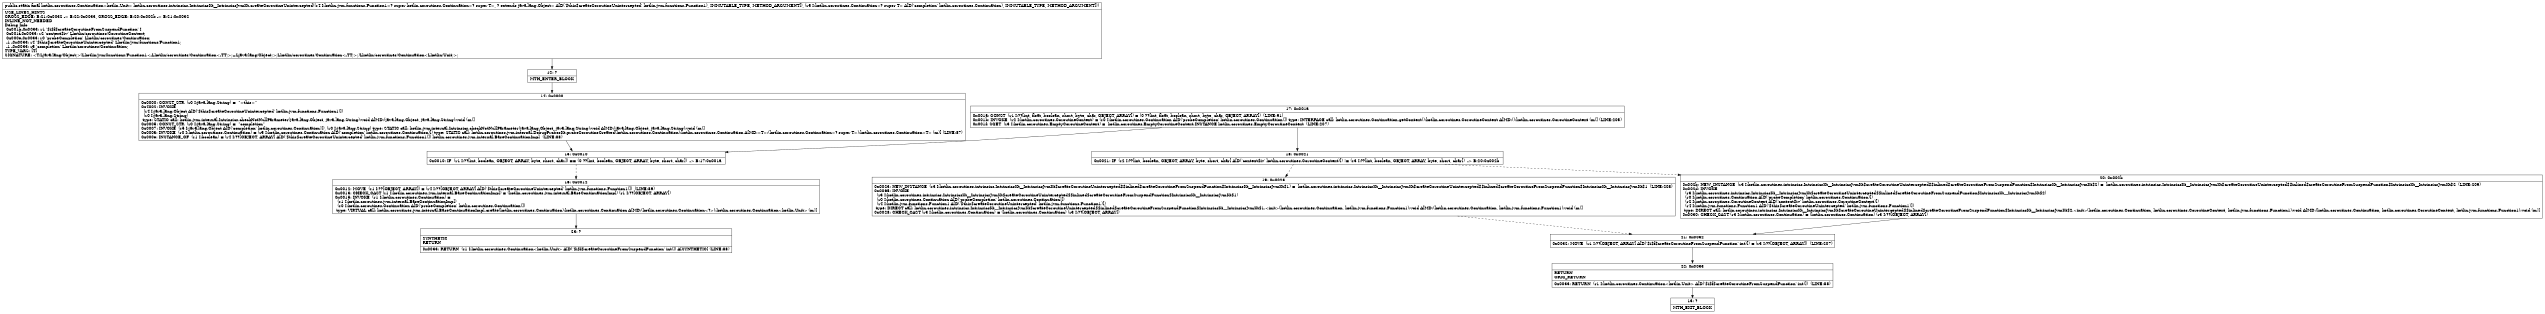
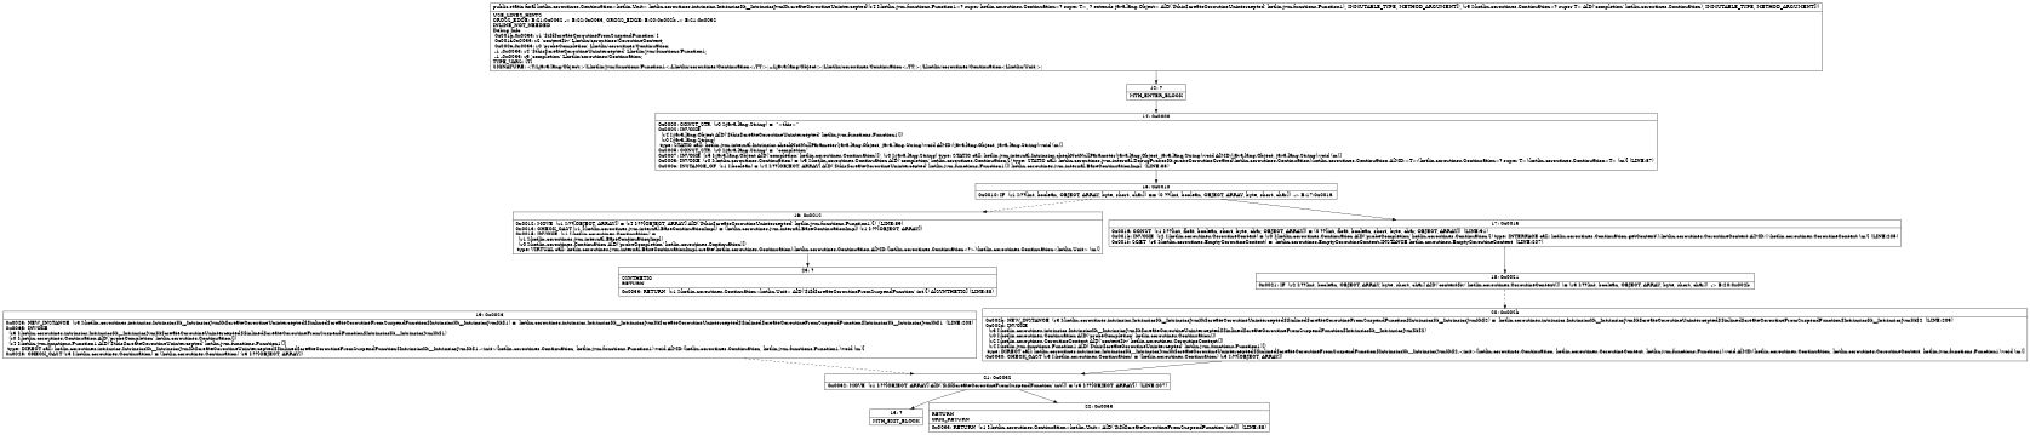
  digraph {
    node [shape=record]
    n1 [label="{12\:\ ?|MTH_ENTER_BLOCK\l}"]
-   n2 [label="{14\:\ 0x0000|0x0000: CONST_STR  (r0 I:java.lang.String) =  \"\<this\>\" \l0x4002: INVOKE  \l  (r4 I:java.lang.Object A[D('$this$createCoroutineUnintercepted' kotlin.jvm.functions.Function1)])\l  (r0 I:java.lang.String)\l type: STATIC call: kotlin.jvm.internal.Intrinsics.checkNotNullParameter(java.lang.Object, java.lang.String):void A[MD:(java.lang.Object, java.lang.String):void (m)]\l0x0005: CONST_STR  (r0 I:java.lang.String) =  \"completion\" \l0x0007: INVOKE  (r5 I:java.lang.Object A[D('completion' kotlin.coroutines.Continuation)]), (r0 I:java.lang.String) type: STATIC call: kotlin.jvm.internal.Intrinsics.checkNotNullParameter(java.lang.Object, java.lang.String):void A[MD:(java.lang.Object, java.lang.String):void (m)]\l0x000a: INVOKE  (r0 I:kotlin.coroutines.Continuation) = (r5 I:kotlin.coroutines.Continuation A[D('completion' kotlin.coroutines.Continuation)]) type: STATIC call: kotlin.coroutines.jvm.internal.DebugProbesKt.probeCoroutineCreated(kotlin.coroutines.Continuation):kotlin.coroutines.Continuation A[MD:\<T\>:(kotlin.coroutines.Continuation\<? super T\>):kotlin.coroutines.Continuation\<T\> (m)] (LINE:87)\l0x000e: INSTANCE_OF  (r1 I:boolean) = (r4 I:??[OBJECT, ARRAY] A[D('$this$createCoroutineUnintercepted' kotlin.jvm.functions.Function1)]) kotlin.coroutines.jvm.internal.BaseContinuationImpl  (LINE:88)\l}"]
+   n2 [label="{14\:\ 0x0000|0x0000: CONST_STR  (r0 I:java.lang.String) =  \"\<this\>\" \l0x0002: INVOKE  \l  (r4 I:java.lang.Object A[D('$this$createCoroutineUnintercepted' kotlin.jvm.functions.Function1)])\l  (r0 I:java.lang.String)\l type: STATIC call: kotlin.jvm.internal.Intrinsics.checkNotNullParameter(java.lang.Object, java.lang.String):void A[MD:(java.lang.Object, java.lang.String):void (m)]\l0x0005: CONST_STR  (r0 I:java.lang.String) =  \"completion\" \l0x0007: INVOKE  (r5 I:java.lang.Object A[D('completion' kotlin.coroutines.Continuation)]), (r0 I:java.lang.String) type: STATIC call: kotlin.jvm.internal.Intrinsics.checkNotNullParameter(java.lang.Object, java.lang.String):void A[MD:(java.lang.Object, java.lang.String):void (m)]\l0x000a: INVOKE  (r0 I:kotlin.coroutines.Continuation) = (r5 I:kotlin.coroutines.Continuation A[D('completion' kotlin.coroutines.Continuation)]) type: STATIC call: kotlin.coroutines.jvm.internal.DebugProbesKt.probeCoroutineCreated(kotlin.coroutines.Continuation):kotlin.coroutines.Continuation A[MD:\<T\>:(kotlin.coroutines.Continuation\<? super T\>):kotlin.coroutines.Continuation\<T\> (m)] (LINE:87)\l0x000e: INSTANCE_OF  (r1 I:boolean) = (r4 I:??[OBJECT, ARRAY] A[D('$this$createCoroutineUnintercepted' kotlin.jvm.functions.Function1)]) kotlin.coroutines.jvm.internal.BaseContinuationImpl  (LINE:88)\l}"]
    n3 [label="{15\:\ 0x0010|0x0010: IF  (r1 I:??[int, boolean, OBJECT, ARRAY, byte, short, char]) == (0 ??[int, boolean, OBJECT, ARRAY, byte, short, char])  \-\> B:17:0x001a \l}"]
    n4 [label="{16\:\ 0x0012|0x0012: MOVE  (r1 I:??[OBJECT, ARRAY]) = (r4 I:??[OBJECT, ARRAY] A[D('$this$createCoroutineUnintercepted' kotlin.jvm.functions.Function1)])  (LINE:89)\l0x0013: CHECK_CAST (r1 I:kotlin.coroutines.jvm.internal.BaseContinuationImpl) = (kotlin.coroutines.jvm.internal.BaseContinuationImpl) (r1 I:??[OBJECT, ARRAY]) \l0x0015: INVOKE  (r1 I:kotlin.coroutines.Continuation) = \l  (r1 I:kotlin.coroutines.jvm.internal.BaseContinuationImpl)\l  (r0 I:kotlin.coroutines.Continuation A[D('probeCompletion' kotlin.coroutines.Continuation)])\l type: VIRTUAL call: kotlin.coroutines.jvm.internal.BaseContinuationImpl.create(kotlin.coroutines.Continuation):kotlin.coroutines.Continuation A[MD:(kotlin.coroutines.Continuation\<?\>):kotlin.coroutines.Continuation\<kotlin.Unit\> (m)]\l}"]
    n5 [label="{17\:\ 0x001a|0x001a: CONST  (r1 I:??[int, float, boolean, short, byte, char, OBJECT, ARRAY]) = (0 ??[int, float, boolean, short, byte, char, OBJECT, ARRAY])  (LINE:91)\l0x001b: INVOKE  (r2 I:kotlin.coroutines.CoroutineContext) = (r0 I:kotlin.coroutines.Continuation A[D('probeCompletion' kotlin.coroutines.Continuation)]) type: INTERFACE call: kotlin.coroutines.Continuation.getContext():kotlin.coroutines.CoroutineContext A[MD:():kotlin.coroutines.CoroutineContext (m)] (LINE:205)\l0x001f: SGET  (r3 I:kotlin.coroutines.EmptyCoroutineContext) =  kotlin.coroutines.EmptyCoroutineContext.INSTANCE kotlin.coroutines.EmptyCoroutineContext  (LINE:207)\l}"]
    n6 [label="{23\:\ ?|SYNTHETIC\lRETURN\l|0x0033: RETURN  (r1 I:kotlin.coroutines.Continuation\<kotlin.Unit\> A[D('$i$f$createCoroutineFromSuspendFunction' int)]) A[SYNTHETIC] (LINE:88)\l}"]
    n7 [label="{18\:\ 0x0021|0x0021: IF  (r2 I:??[int, boolean, OBJECT, ARRAY, byte, short, char] A[D('context$iv' kotlin.coroutines.CoroutineContext)]) != (r3 I:??[int, boolean, OBJECT, ARRAY, byte, short, char])  \-\> B:20:0x002b \l}"]
    n8 [label="{13\:\ ?|MTH_EXIT_BLOCK\l}"]
    n9 [label="{19\:\ 0x0023|0x0023: NEW_INSTANCE  (r3 I:kotlin.coroutines.intrinsics.IntrinsicsKt__IntrinsicsJvmKt$createCoroutineUnintercepted$$inlined$createCoroutineFromSuspendFunction$IntrinsicsKt__IntrinsicsJvmKt$1) =  kotlin.coroutines.intrinsics.IntrinsicsKt__IntrinsicsJvmKt$createCoroutineUnintercepted$$inlined$createCoroutineFromSuspendFunction$IntrinsicsKt__IntrinsicsJvmKt$1  (LINE:208)\l0x0065: INVOKE  \l  (r3 I:kotlin.coroutines.intrinsics.IntrinsicsKt__IntrinsicsJvmKt$createCoroutineUnintercepted$$inlined$createCoroutineFromSuspendFunction$IntrinsicsKt__IntrinsicsJvmKt$1)\l  (r0 I:kotlin.coroutines.Continuation A[D('probeCompletion' kotlin.coroutines.Continuation)])\l  (r4 I:kotlin.jvm.functions.Function1 A[D('$this$createCoroutineUnintercepted' kotlin.jvm.functions.Function1)])\l type: DIRECT call: kotlin.coroutines.intrinsics.IntrinsicsKt__IntrinsicsJvmKt$createCoroutineUnintercepted$$inlined$createCoroutineFromSuspendFunction$IntrinsicsKt__IntrinsicsJvmKt$1.\<init\>(kotlin.coroutines.Continuation, kotlin.jvm.functions.Function1):void A[MD:(kotlin.coroutines.Continuation, kotlin.jvm.functions.Function1):void (m)]\l0x0028: CHECK_CAST (r3 I:kotlin.coroutines.Continuation) = (kotlin.coroutines.Continuation) (r3 I:??[OBJECT, ARRAY]) \l}"]
    n10 [label="{20\:\ 0x002b|0x002b: NEW_INSTANCE  (r3 I:kotlin.coroutines.intrinsics.IntrinsicsKt__IntrinsicsJvmKt$createCoroutineUnintercepted$$inlined$createCoroutineFromSuspendFunction$IntrinsicsKt__IntrinsicsJvmKt$2) =  kotlin.coroutines.intrinsics.IntrinsicsKt__IntrinsicsJvmKt$createCoroutineUnintercepted$$inlined$createCoroutineFromSuspendFunction$IntrinsicsKt__IntrinsicsJvmKt$2  (LINE:209)\l0x002d: INVOKE  \l  (r3 I:kotlin.coroutines.intrinsics.IntrinsicsKt__IntrinsicsJvmKt$createCoroutineUnintercepted$$inlined$createCoroutineFromSuspendFunction$IntrinsicsKt__IntrinsicsJvmKt$2)\l  (r0 I:kotlin.coroutines.Continuation A[D('probeCompletion' kotlin.coroutines.Continuation)])\l  (r2 I:kotlin.coroutines.CoroutineContext A[D('context$iv' kotlin.coroutines.CoroutineContext)])\l  (r4 I:kotlin.jvm.functions.Function1 A[D('$this$createCoroutineUnintercepted' kotlin.jvm.functions.Function1)])\l type: DIRECT call: kotlin.coroutines.intrinsics.IntrinsicsKt__IntrinsicsJvmKt$createCoroutineUnintercepted$$inlined$createCoroutineFromSuspendFunction$IntrinsicsKt__IntrinsicsJvmKt$2.\<init\>(kotlin.coroutines.Continuation, kotlin.coroutines.CoroutineContext, kotlin.jvm.functions.Function1):void A[MD:(kotlin.coroutines.Continuation, kotlin.coroutines.CoroutineContext, kotlin.jvm.functions.Function1):void (m)]\l0x0030: CHECK_CAST (r3 I:kotlin.coroutines.Continuation) = (kotlin.coroutines.Continuation) (r3 I:??[OBJECT, ARRAY]) \l}"]
    n11 [label="{21\:\ 0x0032|0x0032: MOVE  (r1 I:??[OBJECT, ARRAY] A[D('$i$f$createCoroutineFromSuspendFunction' int)]) = (r3 I:??[OBJECT, ARRAY])  (LINE:207)\l}"]
    n12 [label="{22\:\ 0x0033|RETURN\lORIG_RETURN\l|0x0033: RETURN  (r1 I:kotlin.coroutines.Continuation\<kotlin.Unit\> A[D('$i$f$createCoroutineFromSuspendFunction' int)])  (LINE:88)\l}"]
    n13 [label="{public static final kotlin.coroutines.Continuation\<kotlin.Unit\> kotlin.coroutines.intrinsics.IntrinsicsKt__IntrinsicsJvmKt.createCoroutineUnintercepted((r4 I:kotlin.jvm.functions.Function1\<? super kotlin.coroutines.Continuation\<? super T\>, ? extends java.lang.Object\> A[D('$this$createCoroutineUnintercepted' kotlin.jvm.functions.Function1), IMMUTABLE_TYPE, METHOD_ARGUMENT]), (r5 I:kotlin.coroutines.Continuation\<? super T\> A[D('completion' kotlin.coroutines.Continuation), IMMUTABLE_TYPE, METHOD_ARGUMENT]))  | USE_LINES_HINTS\lCROSS_EDGE: B:21:0x0032 \-\> B:22:0x0033, CROSS_EDGE: B:20:0x002b \-\> B:21:0x0032\lINLINE_NOT_NEEDED\lDebug Info:\l  0x001b\-0x0033: r1 '$i$f$createCoroutineFromSuspendFunction' I\l  0x001f\-0x0033: r2 'context$iv' Lkotlin\/coroutines\/CoroutineContext;\l  0x000e\-0x0033: r0 'probeCompletion' Lkotlin\/coroutines\/Continuation;\l  \-1 \-0x0033: r4 '$this$createCoroutineUnintercepted' Lkotlin\/jvm\/functions\/Function1;\l  \-1 \-0x0033: r5 'completion' Lkotlin\/coroutines\/Continuation;\lTYPE_VARS: [T]\lSIGNATURE: \<T:Ljava\/lang\/Object;\>(Lkotlin\/jvm\/functions\/Function1\<\-Lkotlin\/coroutines\/Continuation\<\-TT;\>;+Ljava\/lang\/Object;\>;Lkotlin\/coroutines\/Continuation\<\-TT;\>;)Lkotlin\/coroutines\/Continuation\<Lkotlin\/Unit;\>;\l}"]
    n1 -> n2
    n2 -> n3
    n3 -> n4 [style=dashed]
-   n5 -> n3
+   n3 -> n5
    n4 -> n6
    n5 -> n7
-   n7 -> n9 [style=dashed]
    n7 -> n10 [style=dashed]
    n9 -> n11 [style=dashed]
    n10 -> n11
    n11 -> n12
-   n12 -> n8
+   n11 -> n8
    n13 -> n1
  }
